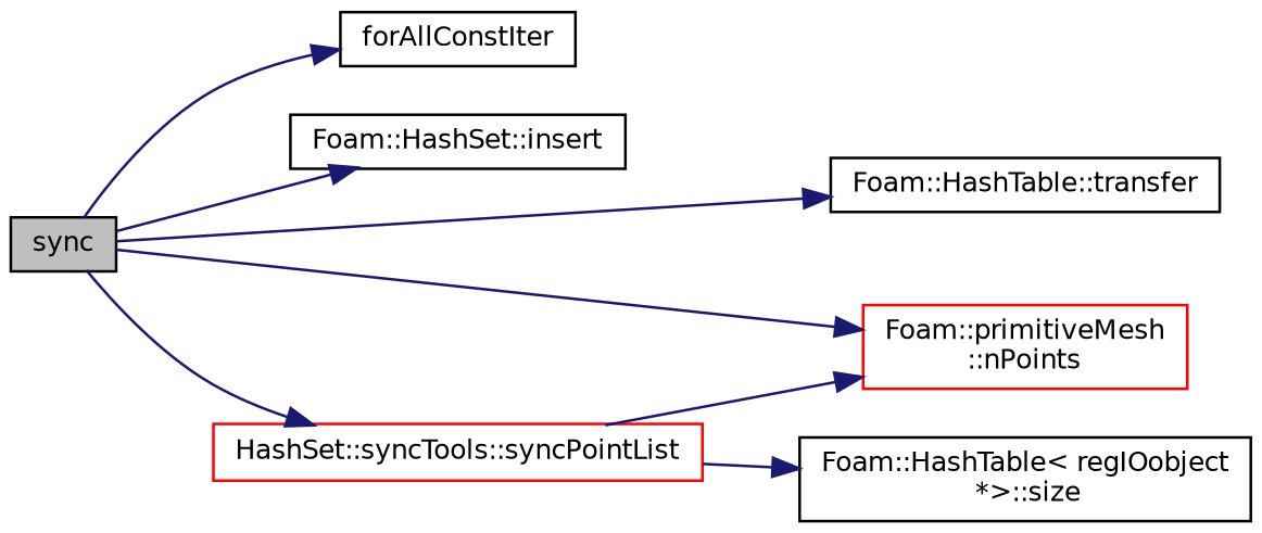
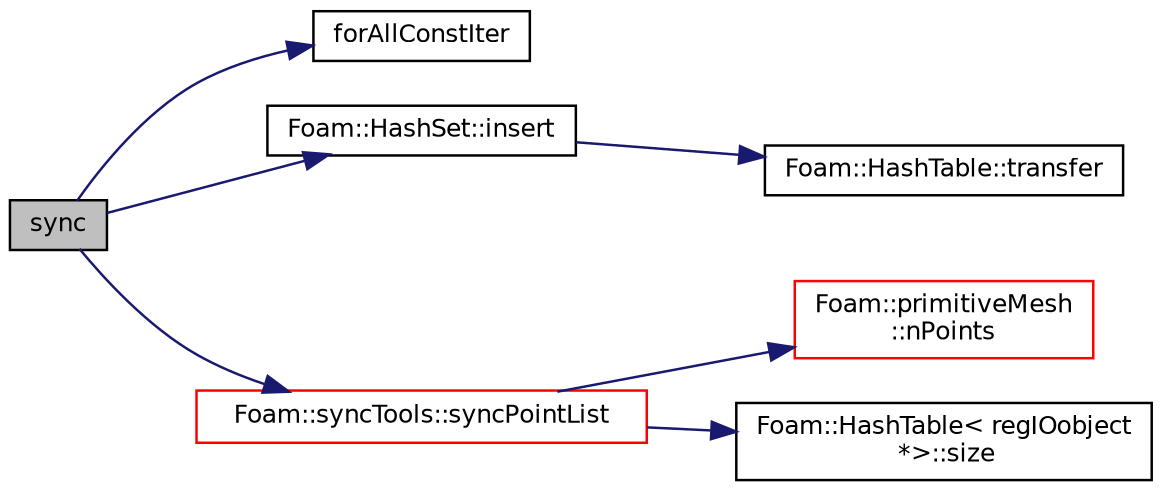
  digraph {
    rankdir=LR
    node [color=black fontname=Helvetica fontsize=10 shape=record]
    edge [color=midnightblue fontname=Helvetica fontsize=10 labelfontname=Helvetica labelfontsize=10 style=solid]
    n1 [fillcolor=grey75 fontcolor=black height=0.2 label=sync style=filled width=0.4]
    n2 [height=0.2 label=forAllConstIter width=0.4]
    n3 [height=0.2 label="Foam::HashSet::insert" width=0.4]
    n4 [color=red height=0.2 label="Foam::primitiveMesh\l::nPoints" width=0.4]
-   n5 [color=red height=0.2 label="HashSet::syncTools::syncPointList" width=0.4]
+   n5 [color=red height=0.2 label="Foam::syncTools::syncPointList" width=0.4]
    n6 [height=0.2 label="Foam::HashTable::transfer" width=0.4]
    n7 [height=0.2 label="Foam::HashTable\< regIOobject\l *\>::size" width=0.4]
    n1 -> n2
    n1 -> n3
-   n1 -> n4
    n1 -> n5
-   n1 -> n6
+   n3 -> n6
    n5 -> n4
    n5 -> n7
  }
